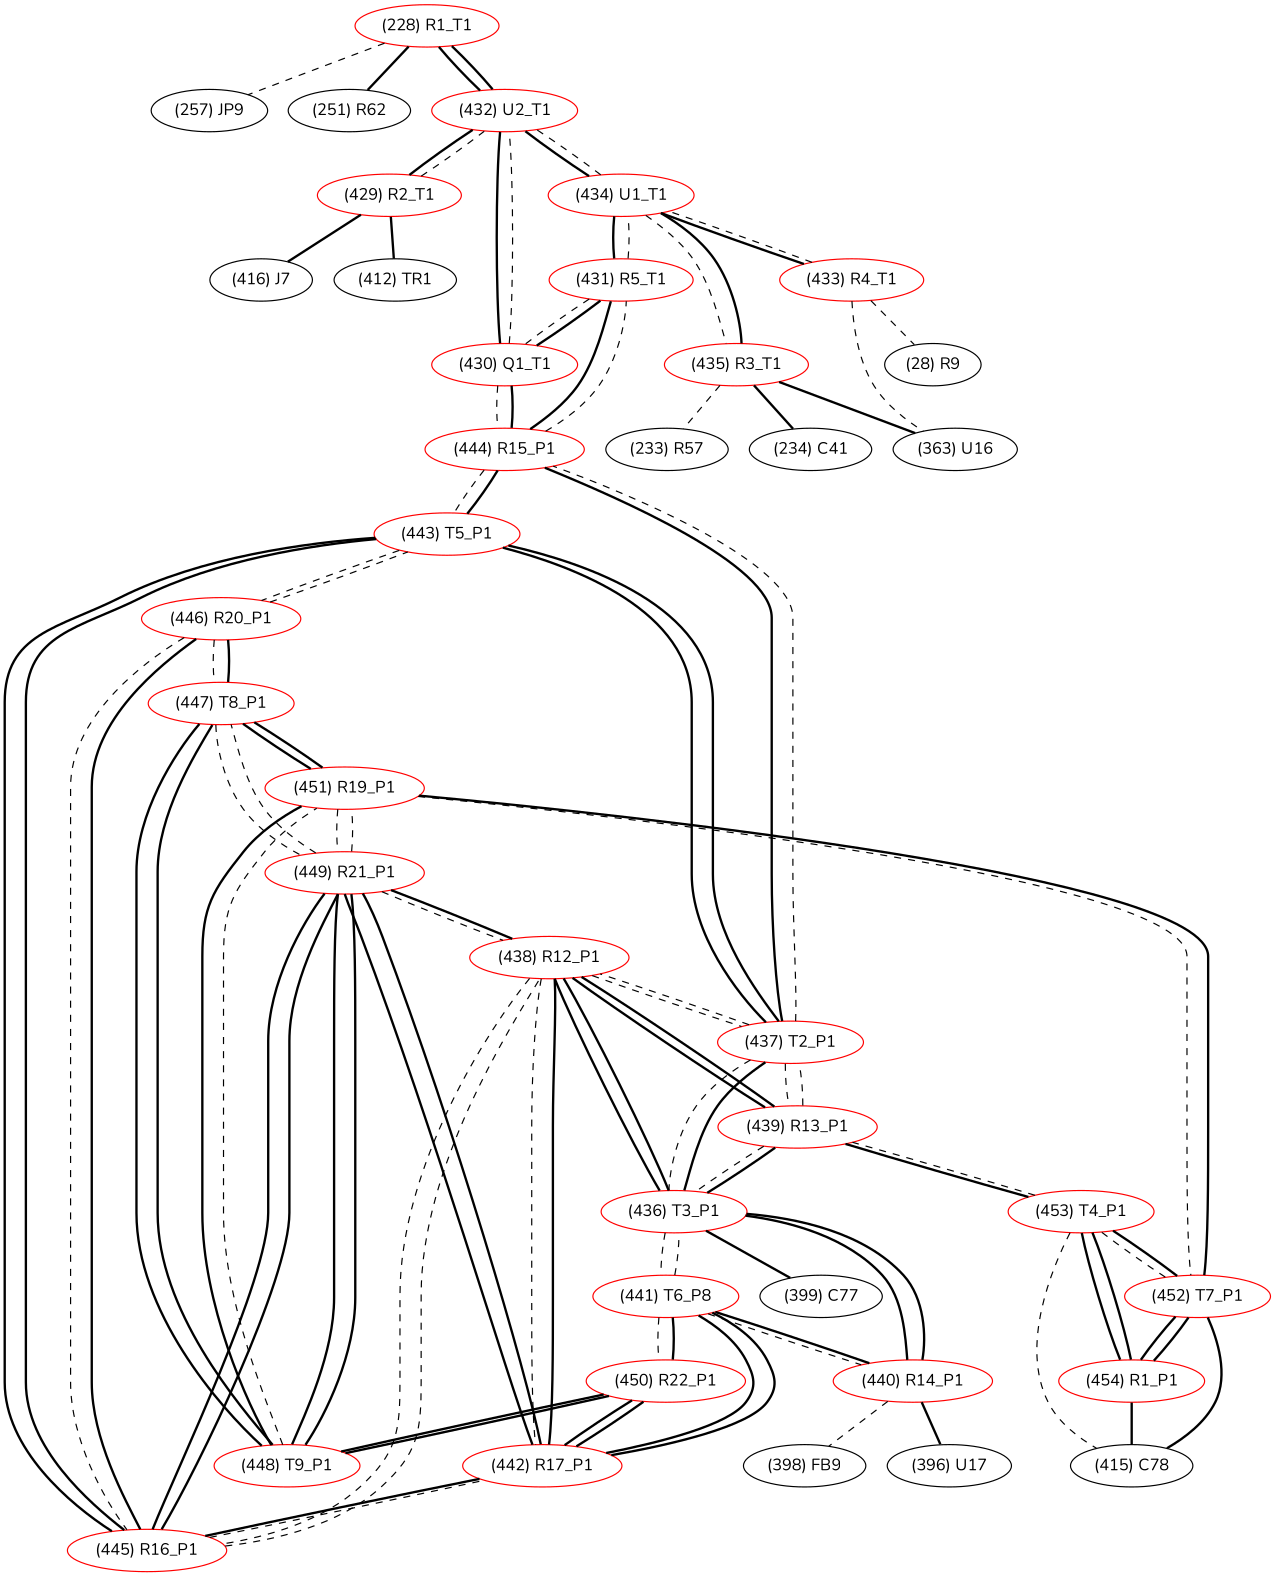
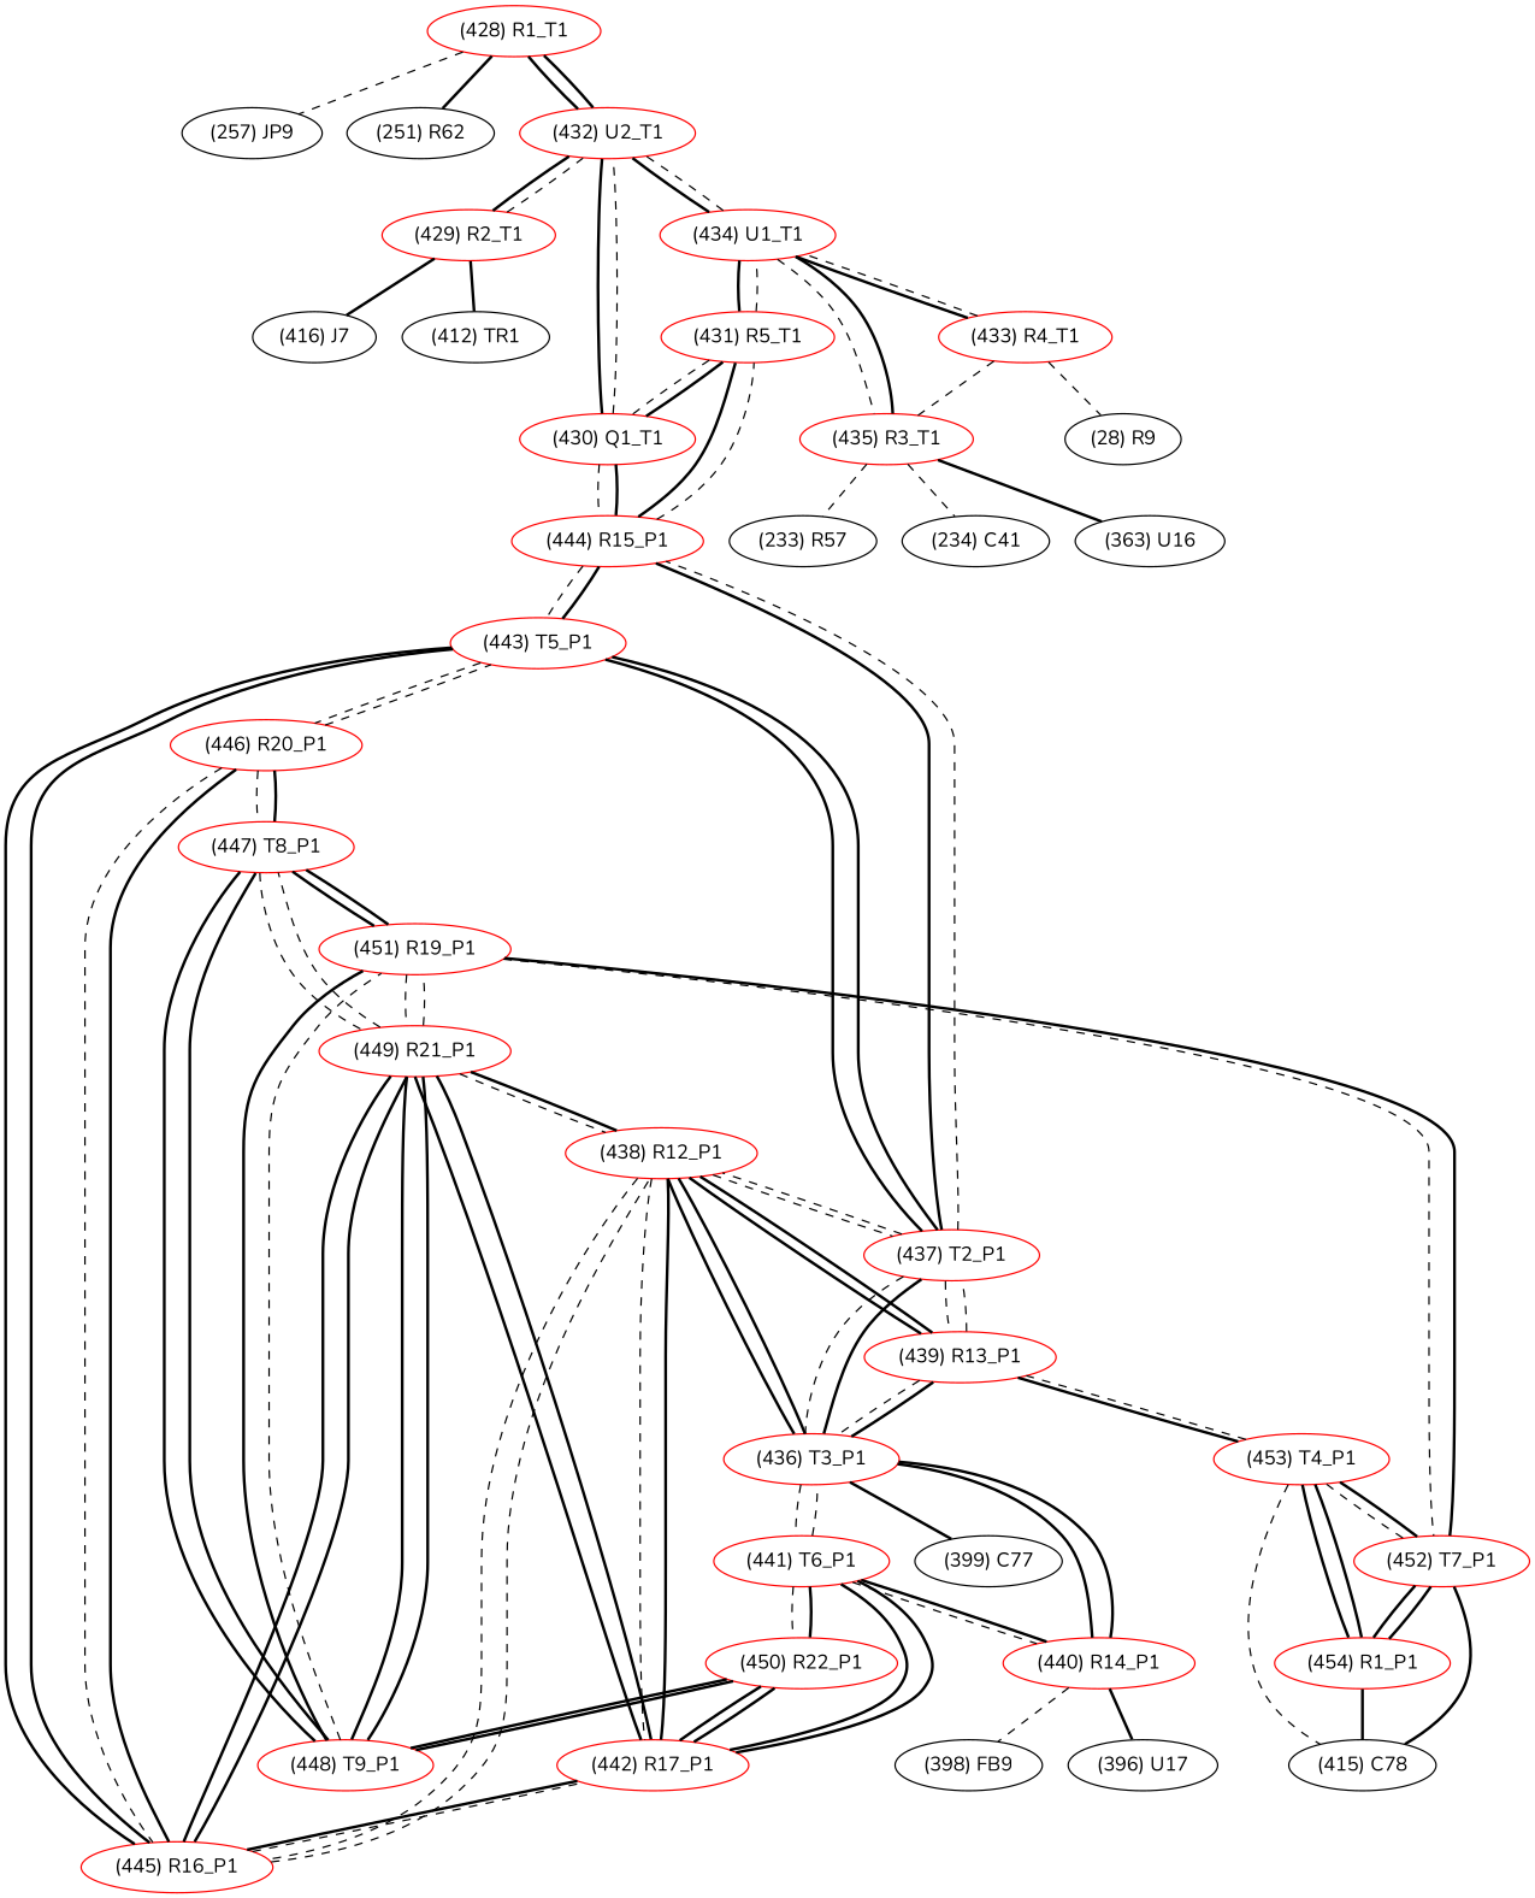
  graph {
    fontname=Nunito
    node [color=red fontname=Nunito]
    edge [fontname=Nunito style=bold]
-   n1 [label="(228) R1_T1"]
+   n1 [label="(428) R1_T1"]
    n2 [label="(257) JP9" color=""]
    n3 [label="(251) R62" color=""]
    n4 [label="(432) U2_T1"]
    n5 [label="(429) R2_T1"]
    n6 [label="(430) Q1_T1"]
    n7 [label="(434) U1_T1"]
    n8 [label="(416) J7" color=""]
    n9 [label="(412) TR1" color=""]
    n10 [label="(444) R15_P1"]
    n11 [label="(431) R5_T1"]
    n12 [label="(433) R4_T1"]
    n13 [label="(435) R3_T1"]
    n14 [label="(437) T2_P1"]
    n15 [label="(443) T5_P1"]
    n16 [label="(436) T3_P1"]
    n17 [label="(439) R13_P1"]
    n18 [label="(438) R12_P1"]
    n19 [label="(445) R16_P1"]
    n20 [label="(446) R20_P1"]
    n21 [label="(363) U16" color=""]
    n22 [label="(28) R9" color=""]
    n23 [label="(233) R57" color=""]
    n24 [label="(234) C41" color=""]
    n25 [label="(440) R14_P1"]
-   n26 [label="(441) T6_P8"]
+   n26 [label="(441) T6_P1"]
    n27 [label="(399) C77" color=""]
    n28 [label="(398) FB9" color=""]
    n29 [label="(396) U17" color=""]
    n30 [label="(442) R17_P1"]
    n31 [label="(450) R22_P1"]
    n32 [label="(453) T4_P1"]
    n33 [label="(449) R21_P1"]
    n34 [label="(448) T9_P1"]
    n35 [label="(452) T7_P1"]
    n36 [label="(454) R1_P1"]
    n37 [label="(415) C78" color=""]
    n38 [label="(447) T8_P1"]
    n39 [label="(451) R19_P1"]
    n1 -- n2 [style=dashed]
    n1 -- n3
    n1 -- n4
    n4 -- n1
    n4 -- n5
    n4 -- n6
    n4 -- n7
    n5 -- n4 [style=dashed]
    n5 -- n8
    n5 -- n9
    n6 -- n4 [style=dashed]
    n6 -- n10 [style=dashed]
    n6 -- n11
    n7 -- n4 [style=dashed]
    n7 -- n11
    n7 -- n12
    n7 -- n13 [style=dashed]
    n10 -- n6
    n10 -- n11 [style=dashed]
    n10 -- n14
    n10 -- n15 [style=dashed]
    n11 -- n6 [style=dashed]
    n11 -- n7 [style=dashed]
    n11 -- n10
    n12 -- n7 [style=dashed]
-   n12 -- n21 [style=dashed]
+   n12 -- n13 [style=dashed]
    n12 -- n22 [style=dashed]
    n13 -- n7
    n13 -- n21
    n13 -- n23 [style=dashed]
-   n13 -- n24
+   n13 -- n24 [style=dashed]
    n14 -- n10 [style=dashed]
    n14 -- n15
    n14 -- n16 [style=dashed]
    n14 -- n17 [style=dashed]
    n14 -- n18 [style=dashed]
    n15 -- n10
    n15 -- n14
    n15 -- n19
    n15 -- n20 [style=dashed]
    n16 -- n14
    n16 -- n17
    n16 -- n18
    n16 -- n25
    n16 -- n26 [style=dashed]
    n16 -- n27
    n17 -- n14 [style=dashed]
    n17 -- n16 [style=dashed]
    n17 -- n18
    n17 -- n32
    n18 -- n14 [style=dashed]
    n18 -- n16
    n18 -- n17
    n18 -- n19 [style=dashed]
    n18 -- n30 [style=dashed]
    n18 -- n33
    n19 -- n15
    n19 -- n18 [style=dashed]
    n19 -- n20
    n19 -- n30 [style=dashed]
    n19 -- n33
    n20 -- n15 [style=dashed]
    n20 -- n19 [style=dashed]
    n20 -- n38 [style=dashed]
    n25 -- n16
    n25 -- n26
    n25 -- n28 [style=dashed]
    n25 -- n29
    n26 -- n16 [style=dashed]
    n26 -- n25 [style=dashed]
    n26 -- n30
    n26 -- n31 [style=dashed]
    n30 -- n18
    n30 -- n19
    n30 -- n26
    n30 -- n31
    n30 -- n33
    n31 -- n26
    n31 -- n30
    n31 -- n34
    n32 -- n17 [style=dashed]
    n32 -- n35 [style=dashed]
    n32 -- n36
    n32 -- n37 [style=dashed]
    n33 -- n18 [style=dashed]
    n33 -- n19
    n33 -- n30
    n33 -- n34
    n33 -- n38 [style=dashed]
    n33 -- n39 [style=dashed]
    n34 -- n31
    n34 -- n33
    n34 -- n38
    n34 -- n39 [style=dashed]
    n35 -- n32
    n35 -- n36
    n35 -- n37
    n35 -- n39
    n36 -- n32
    n36 -- n35
    n36 -- n37
    n38 -- n20
    n38 -- n33 [style=dashed]
    n38 -- n34
    n38 -- n39
    n39 -- n33 [style=dashed]
    n39 -- n34
    n39 -- n35 [style=dashed]
    n39 -- n38
  }
